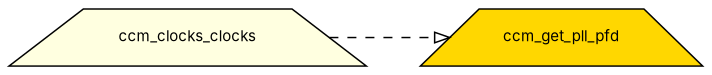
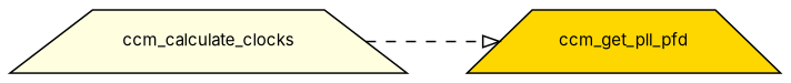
  digraph {
    rankdir=LR
    fontname=Inter
    node [color=black fontname=Inter fontsize=10 shape=trapezium style=filled]
-   n1 [fillcolor=lightyellow fontcolor=black height=0.2 label=ccm_clocks_clocks width=0.4]
+   n1 [fillcolor=lightyellow fontcolor=black height=0.2 label=ccm_calculate_clocks width=0.4]
    n2 [fillcolor=gold height=0.2 label=ccm_get_pll_pfd width=0.4]
    n1 -> n2 [color=black fontname=Inter fontsize=10 labelfontname=Helvetica labelfontsize=10 style=dashed arrowhead=onormal]
  }
